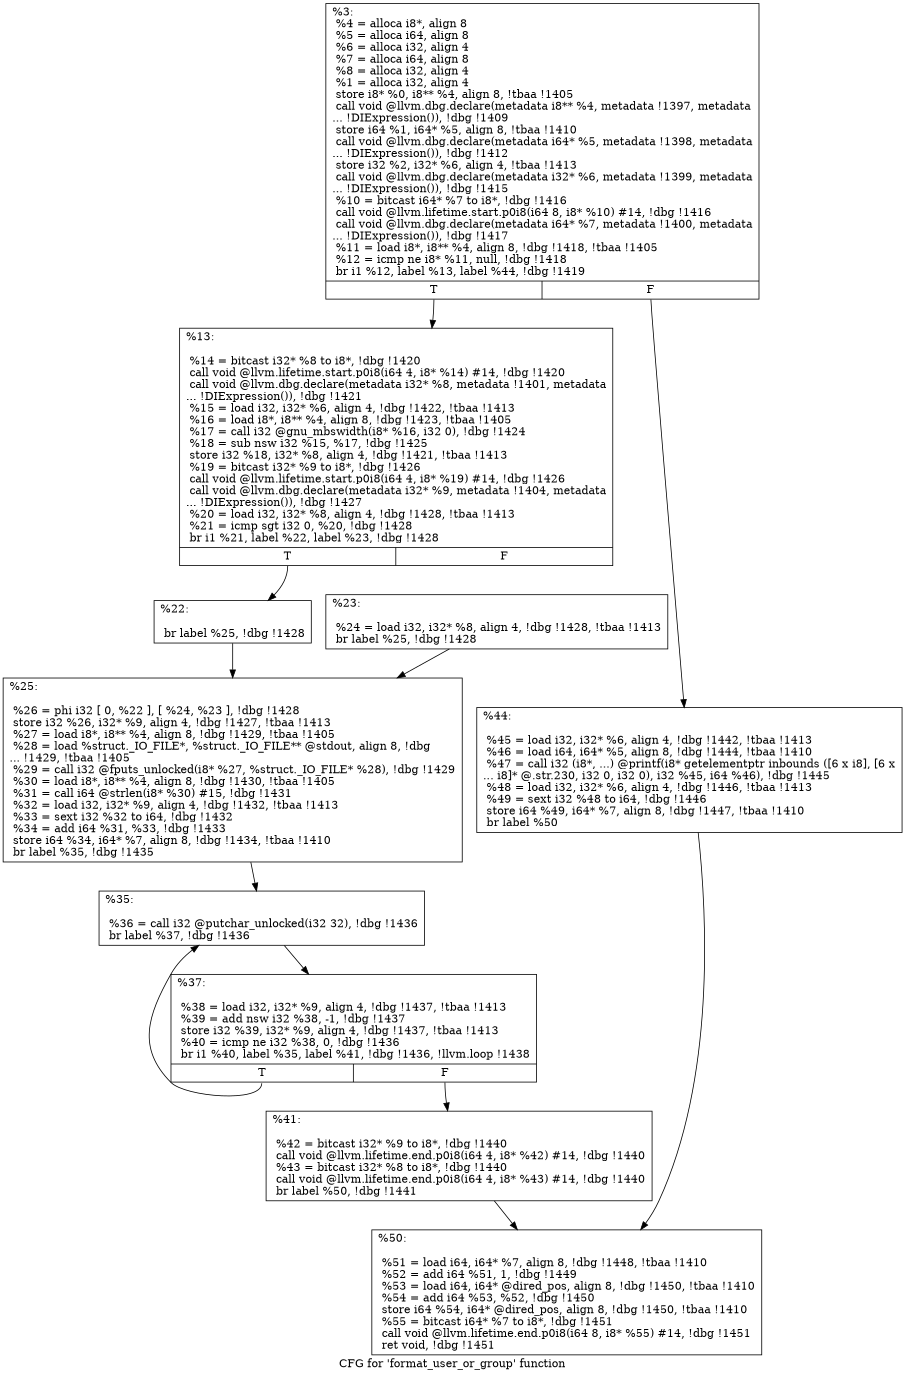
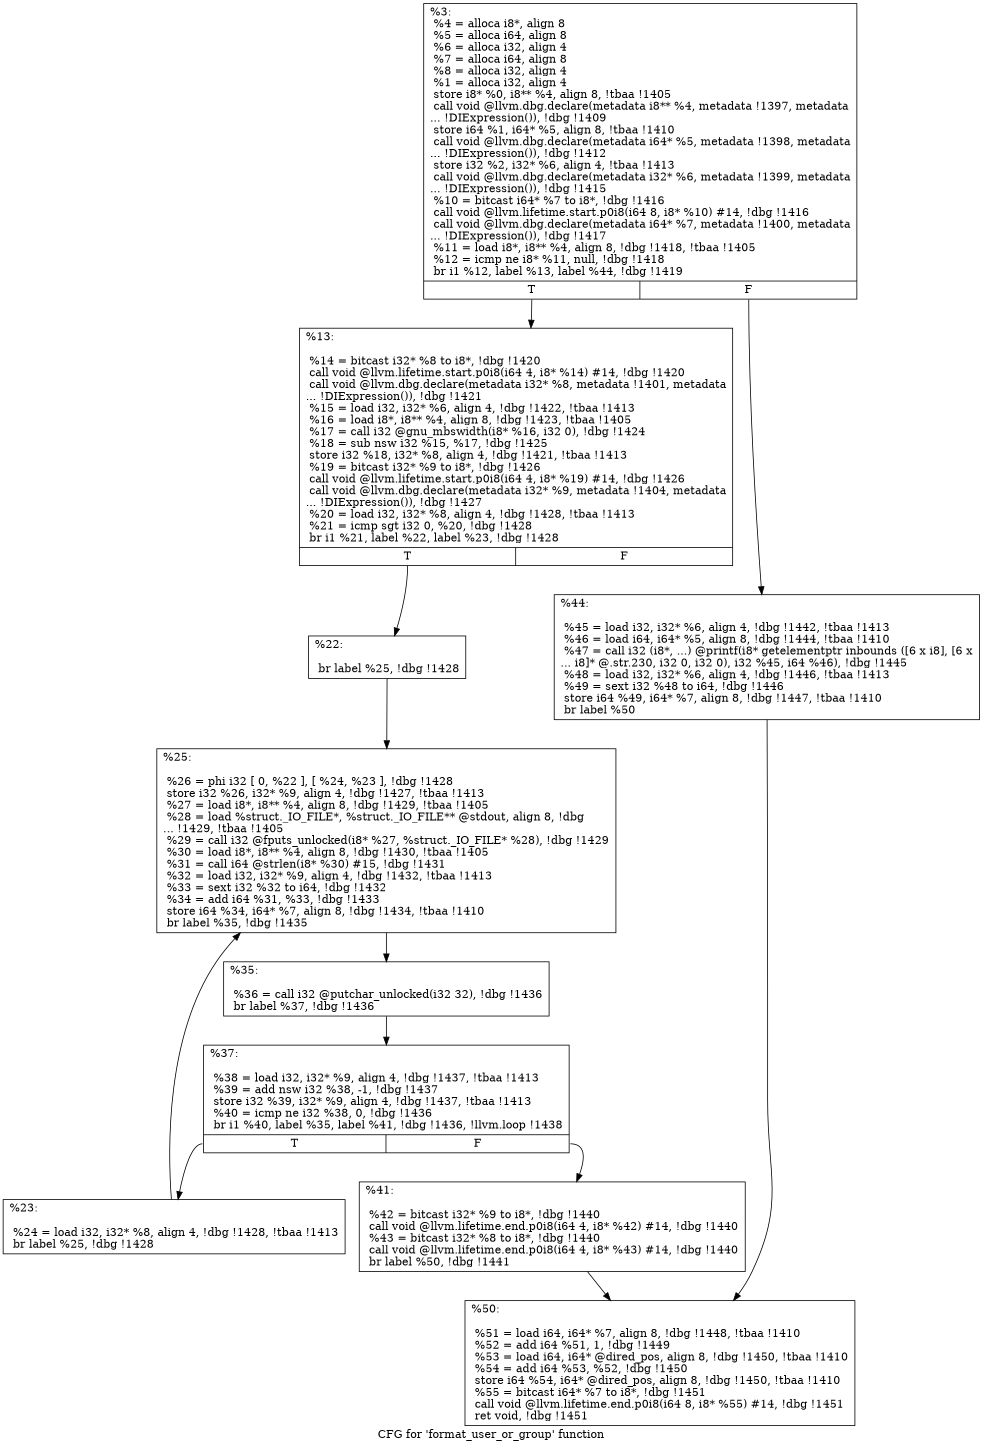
  digraph {
    label="CFG for 'format_user_or_group' function"
    node [shape=record]
    n1 [label="{%3:\l  %4 = alloca i8*, align 8\l  %5 = alloca i64, align 8\l  %6 = alloca i32, align 4\l  %7 = alloca i64, align 8\l  %8 = alloca i32, align 4\l  %1 = alloca i32, align 4\l  store i8* %0, i8** %4, align 8, !tbaa !1405\l  call void @llvm.dbg.declare(metadata i8** %4, metadata !1397, metadata\l... !DIExpression()), !dbg !1409\l  store i64 %1, i64* %5, align 8, !tbaa !1410\l  call void @llvm.dbg.declare(metadata i64* %5, metadata !1398, metadata\l... !DIExpression()), !dbg !1412\l  store i32 %2, i32* %6, align 4, !tbaa !1413\l  call void @llvm.dbg.declare(metadata i32* %6, metadata !1399, metadata\l... !DIExpression()), !dbg !1415\l  %10 = bitcast i64* %7 to i8*, !dbg !1416\l  call void @llvm.lifetime.start.p0i8(i64 8, i8* %10) #14, !dbg !1416\l  call void @llvm.dbg.declare(metadata i64* %7, metadata !1400, metadata\l... !DIExpression()), !dbg !1417\l  %11 = load i8*, i8** %4, align 8, !dbg !1418, !tbaa !1405\l  %12 = icmp ne i8* %11, null, !dbg !1418\l  br i1 %12, label %13, label %44, !dbg !1419\l|{<s0>T|<s1>F}}"]
    n2 [label="{%13:\l\l  %14 = bitcast i32* %8 to i8*, !dbg !1420\l  call void @llvm.lifetime.start.p0i8(i64 4, i8* %14) #14, !dbg !1420\l  call void @llvm.dbg.declare(metadata i32* %8, metadata !1401, metadata\l... !DIExpression()), !dbg !1421\l  %15 = load i32, i32* %6, align 4, !dbg !1422, !tbaa !1413\l  %16 = load i8*, i8** %4, align 8, !dbg !1423, !tbaa !1405\l  %17 = call i32 @gnu_mbswidth(i8* %16, i32 0), !dbg !1424\l  %18 = sub nsw i32 %15, %17, !dbg !1425\l  store i32 %18, i32* %8, align 4, !dbg !1421, !tbaa !1413\l  %19 = bitcast i32* %9 to i8*, !dbg !1426\l  call void @llvm.lifetime.start.p0i8(i64 4, i8* %19) #14, !dbg !1426\l  call void @llvm.dbg.declare(metadata i32* %9, metadata !1404, metadata\l... !DIExpression()), !dbg !1427\l  %20 = load i32, i32* %8, align 4, !dbg !1428, !tbaa !1413\l  %21 = icmp sgt i32 0, %20, !dbg !1428\l  br i1 %21, label %22, label %23, !dbg !1428\l|{<s0>T|<s1>F}}"]
    n3 [label="{%44:\l\l  %45 = load i32, i32* %6, align 4, !dbg !1442, !tbaa !1413\l  %46 = load i64, i64* %5, align 8, !dbg !1444, !tbaa !1410\l  %47 = call i32 (i8*, ...) @printf(i8* getelementptr inbounds ([6 x i8], [6 x\l... i8]* @.str.230, i32 0, i32 0), i32 %45, i64 %46), !dbg !1445\l  %48 = load i32, i32* %6, align 4, !dbg !1446, !tbaa !1413\l  %49 = sext i32 %48 to i64, !dbg !1446\l  store i64 %49, i64* %7, align 8, !dbg !1447, !tbaa !1410\l  br label %50\l}"]
    n4 [label="{%22:\l\l  br label %25, !dbg !1428\l}"]
    n5 [label="{%50:\l\l  %51 = load i64, i64* %7, align 8, !dbg !1448, !tbaa !1410\l  %52 = add i64 %51, 1, !dbg !1449\l  %53 = load i64, i64* @dired_pos, align 8, !dbg !1450, !tbaa !1410\l  %54 = add i64 %53, %52, !dbg !1450\l  store i64 %54, i64* @dired_pos, align 8, !dbg !1450, !tbaa !1410\l  %55 = bitcast i64* %7 to i8*, !dbg !1451\l  call void @llvm.lifetime.end.p0i8(i64 8, i8* %55) #14, !dbg !1451\l  ret void, !dbg !1451\l}"]
    n6 [label="{%25:\l\l  %26 = phi i32 [ 0, %22 ], [ %24, %23 ], !dbg !1428\l  store i32 %26, i32* %9, align 4, !dbg !1427, !tbaa !1413\l  %27 = load i8*, i8** %4, align 8, !dbg !1429, !tbaa !1405\l  %28 = load %struct._IO_FILE*, %struct._IO_FILE** @stdout, align 8, !dbg\l... !1429, !tbaa !1405\l  %29 = call i32 @fputs_unlocked(i8* %27, %struct._IO_FILE* %28), !dbg !1429\l  %30 = load i8*, i8** %4, align 8, !dbg !1430, !tbaa !1405\l  %31 = call i64 @strlen(i8* %30) #15, !dbg !1431\l  %32 = load i32, i32* %9, align 4, !dbg !1432, !tbaa !1413\l  %33 = sext i32 %32 to i64, !dbg !1432\l  %34 = add i64 %31, %33, !dbg !1433\l  store i64 %34, i64* %7, align 8, !dbg !1434, !tbaa !1410\l  br label %35, !dbg !1435\l}"]
    n7 [label="{%23:\l\l  %24 = load i32, i32* %8, align 4, !dbg !1428, !tbaa !1413\l  br label %25, !dbg !1428\l}"]
    n8 [label="{%35:\l\l  %36 = call i32 @putchar_unlocked(i32 32), !dbg !1436\l  br label %37, !dbg !1436\l}"]
    n9 [label="{%37:\l\l  %38 = load i32, i32* %9, align 4, !dbg !1437, !tbaa !1413\l  %39 = add nsw i32 %38, -1, !dbg !1437\l  store i32 %39, i32* %9, align 4, !dbg !1437, !tbaa !1413\l  %40 = icmp ne i32 %38, 0, !dbg !1436\l  br i1 %40, label %35, label %41, !dbg !1436, !llvm.loop !1438\l|{<s0>T|<s1>F}}"]
    n10 [label="{%41:\l\l  %42 = bitcast i32* %9 to i8*, !dbg !1440\l  call void @llvm.lifetime.end.p0i8(i64 4, i8* %42) #14, !dbg !1440\l  %43 = bitcast i32* %8 to i8*, !dbg !1440\l  call void @llvm.lifetime.end.p0i8(i64 4, i8* %43) #14, !dbg !1440\l  br label %50, !dbg !1441\l}"]
    n1 -> n2 [tailport=s0]
    n1 -> n3 [tailport=s1]
    n2 -> n4 [tailport=s0]
    n3 -> n5
    n4 -> n6
    n6 -> n8
    n7 -> n6
    n8 -> n9
-   n9 -> n8 [tailport=s0]
+   n9 -> n7 [tailport=s0]
    n9 -> n10 [tailport=s1]
    n10 -> n5
  }
